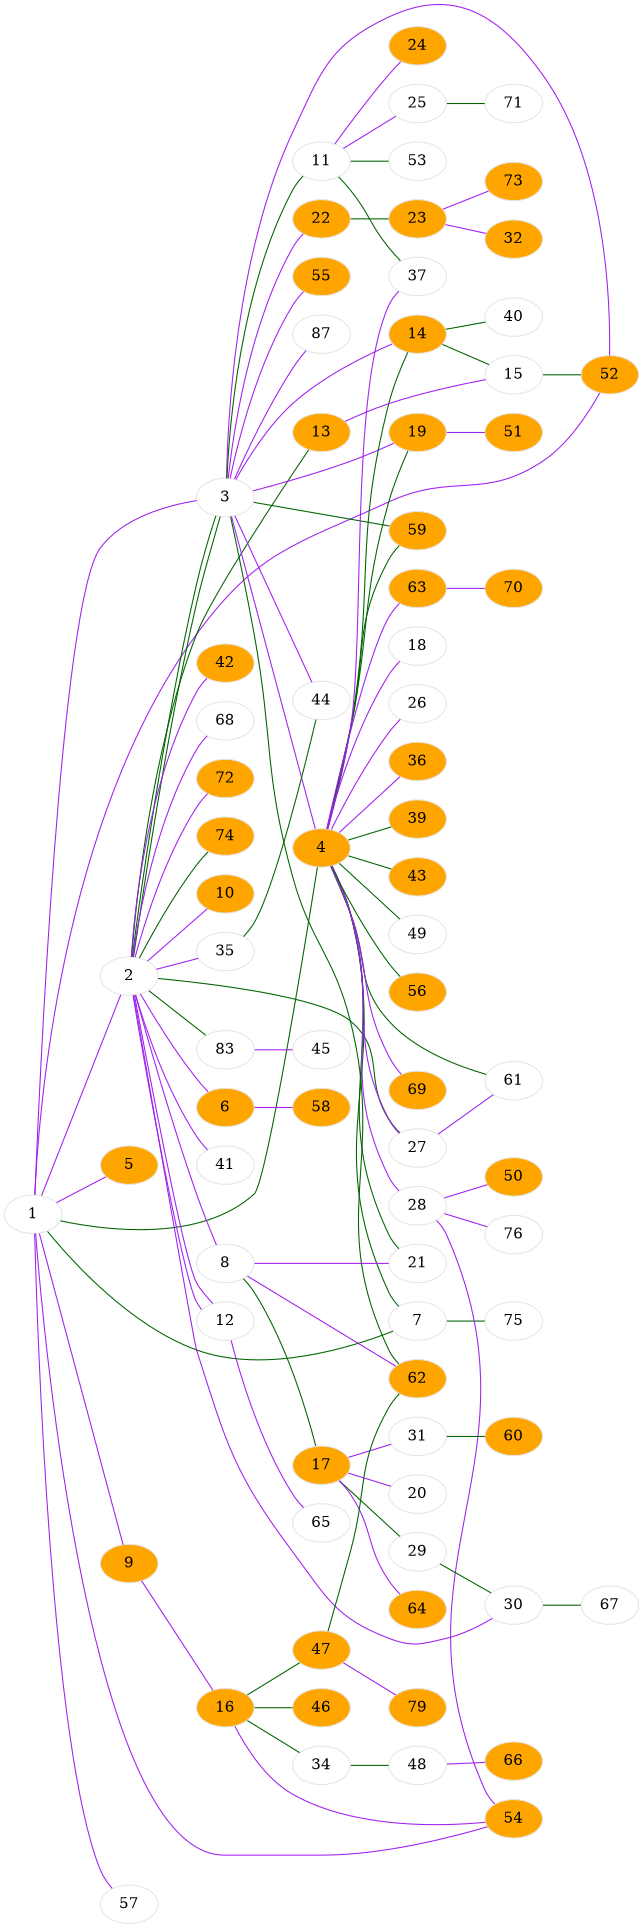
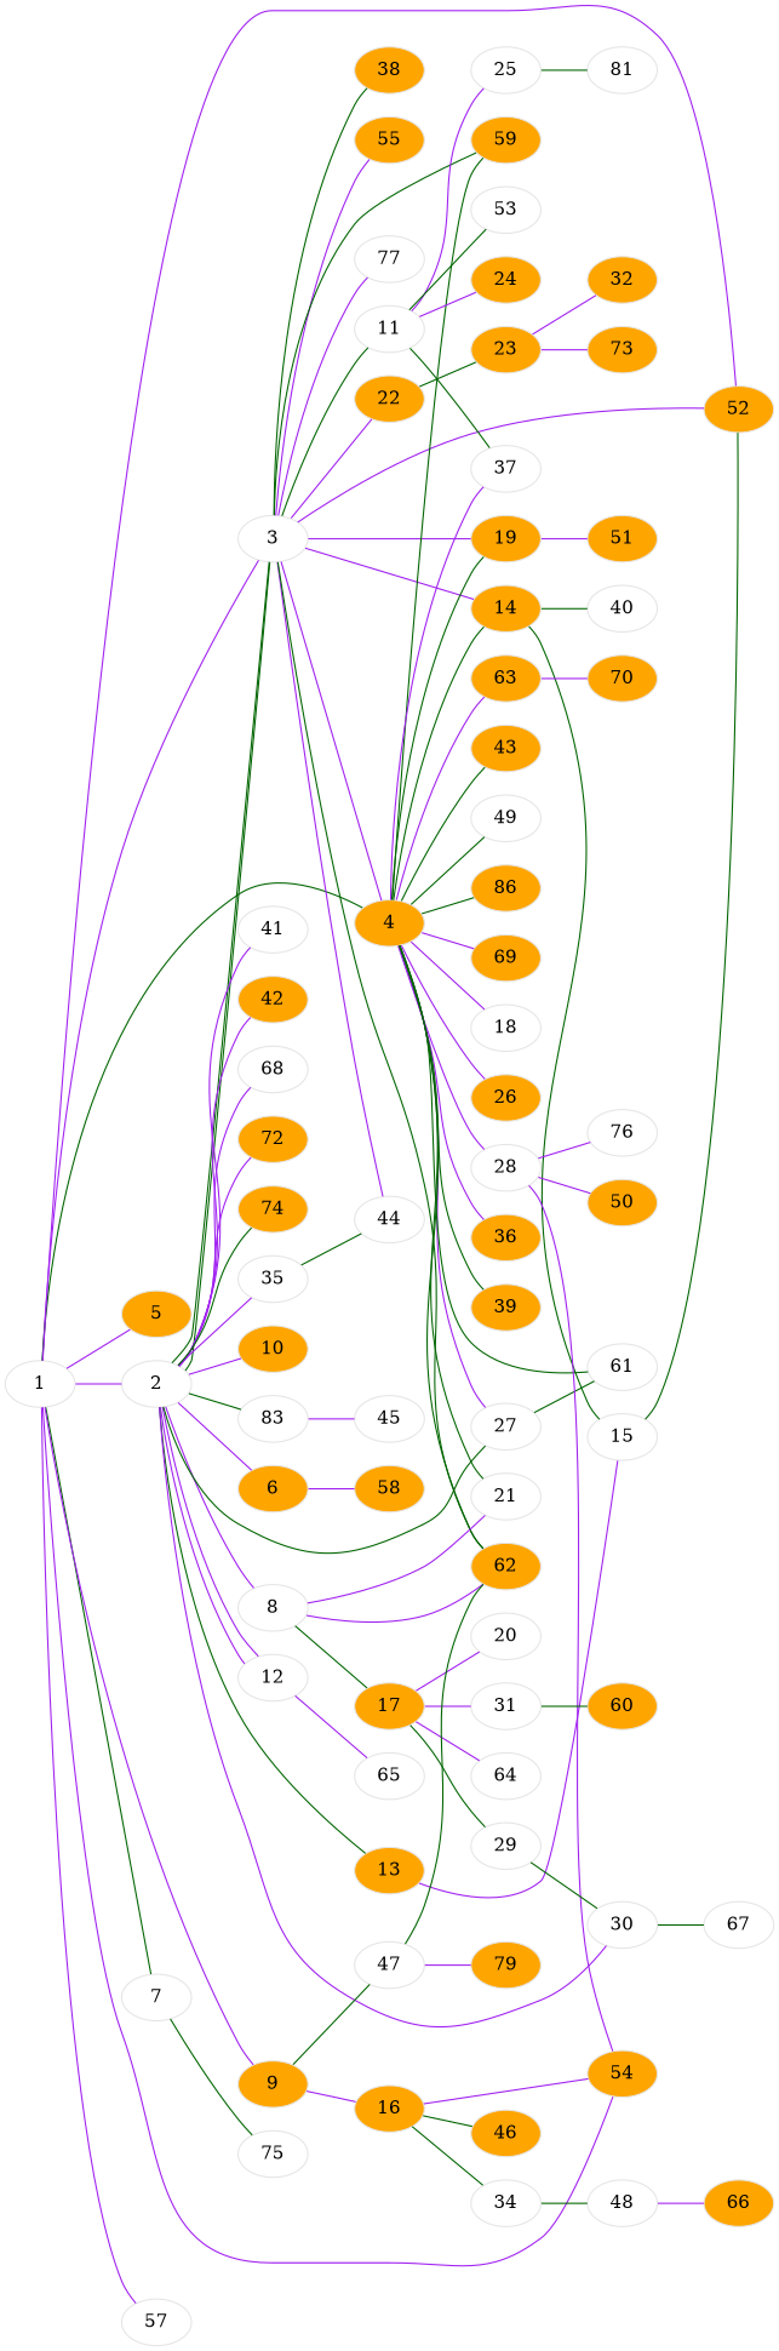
  graph {
    rankdir=LR
    node [color=gray90 fillcolor=white style=filled]
    edge [color=purple]
    1
    2
    3
    4 [fillcolor=orange]
    5 [fillcolor=orange]
    7
    9 [fillcolor=orange]
    52 [fillcolor=orange]
    54 [fillcolor=orange]
    57
    6 [fillcolor=orange]
    8
    10 [fillcolor=orange]
    12
    13 [fillcolor=orange]
    27
    30
    n18 [label=83]
    35
    41
    42 [fillcolor=orange]
    68
    72 [fillcolor=orange]
    74 [fillcolor=orange]
    11
    14 [fillcolor=orange]
    19 [fillcolor=orange]
    22 [fillcolor=orange]
+   38 [fillcolor=orange]
    44
    55 [fillcolor=orange]
    59 [fillcolor=orange]
    62 [fillcolor=orange]
-   77 [label=87]
+   77
    18
    21
-   26
+   26 [fillcolor=orange]
    28
    36 [fillcolor=orange]
    37
    39 [fillcolor=orange]
    43 [fillcolor=orange]
    49
-   56 [fillcolor=orange]
+   56 [fillcolor=orange label=86]
    61
    63 [fillcolor=orange]
    69 [fillcolor=orange]
    75
    16 [fillcolor=orange]
    58 [fillcolor=orange]
    17 [fillcolor=orange]
    65
    15
    67
    45
    24 [fillcolor=orange]
    25
    53
    40
    51 [fillcolor=orange]
    23 [fillcolor=orange]
    50 [fillcolor=orange]
    76
    70 [fillcolor=orange]
    20
    29
    31
-   64 [fillcolor=orange]
+   64
    34
    46 [fillcolor=orange]
-   47 [fillcolor=orange]
-   71
+   47
+   71 [label=81]
    48
    79 [fillcolor=orange]
    60 [fillcolor=orange]
    32 [fillcolor=orange]
    73 [fillcolor=orange]
    66 [fillcolor=orange]
    1 -- 2
    1 -- 3
    1 -- 4 [color=darkgreen]
    1 -- 5
    1 -- 7 [color=darkgreen]
    1 -- 9
    1 -- 52
    1 -- 54
    1 -- 57
    2 -- 3 [color=darkgreen]
    2 -- 3 [color=darkgreen]
    2 -- 6
    2 -- 8
    2 -- 10
    2 -- 12
    2 -- 12
    2 -- 13 [color=darkgreen]
    2 -- 27 [color=darkgreen]
    2 -- 30
    2 -- n18 [color=darkgreen]
    2 -- 35
    2 -- 41
    2 -- 42
    2 -- 68
    2 -- 72
    2 -- 74 [color=darkgreen]
    3 -- 4
    3 -- 52
    3 -- 11 [color=darkgreen]
    3 -- 14
    3 -- 19
    3 -- 22
+   3 -- 38 [color=darkgreen]
    3 -- 44
    3 -- 55
    3 -- 59 [color=darkgreen]
    3 -- 62 [color=darkgreen]
    3 -- 77
-   4 -- 7 [color=darkgreen]
+   4 -- 62 [color=darkgreen]
    4 -- 27
    4 -- 14 [color=darkgreen]
    4 -- 19 [color=darkgreen]
    4 -- 59 [color=darkgreen]
    4 -- 18
    4 -- 21 [color=darkgreen]
    4 -- 26
    4 -- 28
    4 -- 36
    4 -- 37
    4 -- 39 [color=darkgreen]
    4 -- 43 [color=darkgreen]
    4 -- 49 [color=darkgreen]
    4 -- 56 [color=darkgreen]
    4 -- 61 [color=darkgreen]
    4 -- 63
    4 -- 69
    7 -- 75 [color=darkgreen]
    9 -- 16
    6 -- 58
    8 -- 62
    8 -- 21
    8 -- 17 [color=darkgreen]
    12 -- 65
    13 -- 15
-   27 -- 61
+   27 -- 61 [color=darkgreen]
    30 -- 67 [color=darkgreen]
    n18 -- 45
    35 -- 44 [color=darkgreen]
    11 -- 37 [color=darkgreen]
    11 -- 24
    11 -- 25
    11 -- 53 [color=darkgreen]
    14 -- 15 [color=darkgreen]
    14 -- 40 [color=darkgreen]
    19 -- 51
    22 -- 23 [color=darkgreen]
    28 -- 54
    28 -- 50
    28 -- 76
    63 -- 70
    16 -- 54
    16 -- 34 [color=darkgreen]
    16 -- 46 [color=darkgreen]
-   16 -- 47 [color=darkgreen]
+   9 -- 47 [color=darkgreen]
    17 -- 20
    17 -- 29 [color=darkgreen]
    17 -- 31
    17 -- 64
    15 -- 52 [color=darkgreen]
    25 -- 71 [color=darkgreen]
    23 -- 32
    23 -- 73
    29 -- 30 [color=darkgreen]
    31 -- 60 [color=darkgreen]
    34 -- 48 [color=darkgreen]
    47 -- 62 [color=darkgreen]
    47 -- 79
    48 -- 66
  }
